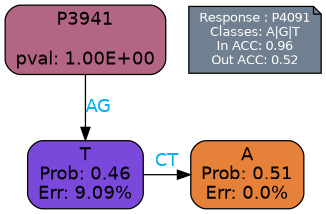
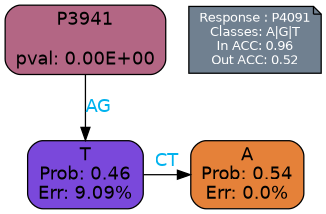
  digraph {
    ranksep=equally
    splines=polylines
    node [color=black fontname=helvetica shape=box style="filled, rounded"]
    edge [fontcolor=deepskyblue2 fontname=helvetica]
    n1 [fillcolor="#7a48db" label="T\nProb: 0.46\nErr: 9.09%"]
-   n2 [fillcolor="#e58139" label="A\nProb: 0.51\nErr: 0.0%"]
+   n2 [fillcolor="#e58139" label="A\nProb: 0.54\nErr: 0.0%"]
    n3 [align=left fillcolor=slategray fontcolor=white fontsize=10 label="Response : P4091\nClasses: A|G|T\nIn ACC: 0.96\nOut ACC: 0.52\n" shape=note style=filled]
-   n4 [fillcolor="#b36684" label="P3941\n\npval: 1.00E+00"]
+   n4 [fillcolor="#b36684" label="P3941\n\npval: 0.00E+00"]
    subgraph sub_1 {
      rank=same
      n1
      n2
    }
    subgraph sub_2 {
      rank=same
      n3
      n4
    }
    n1 -> n2 [label=CT]
    n4 -> n1 [label=AG]
  }
